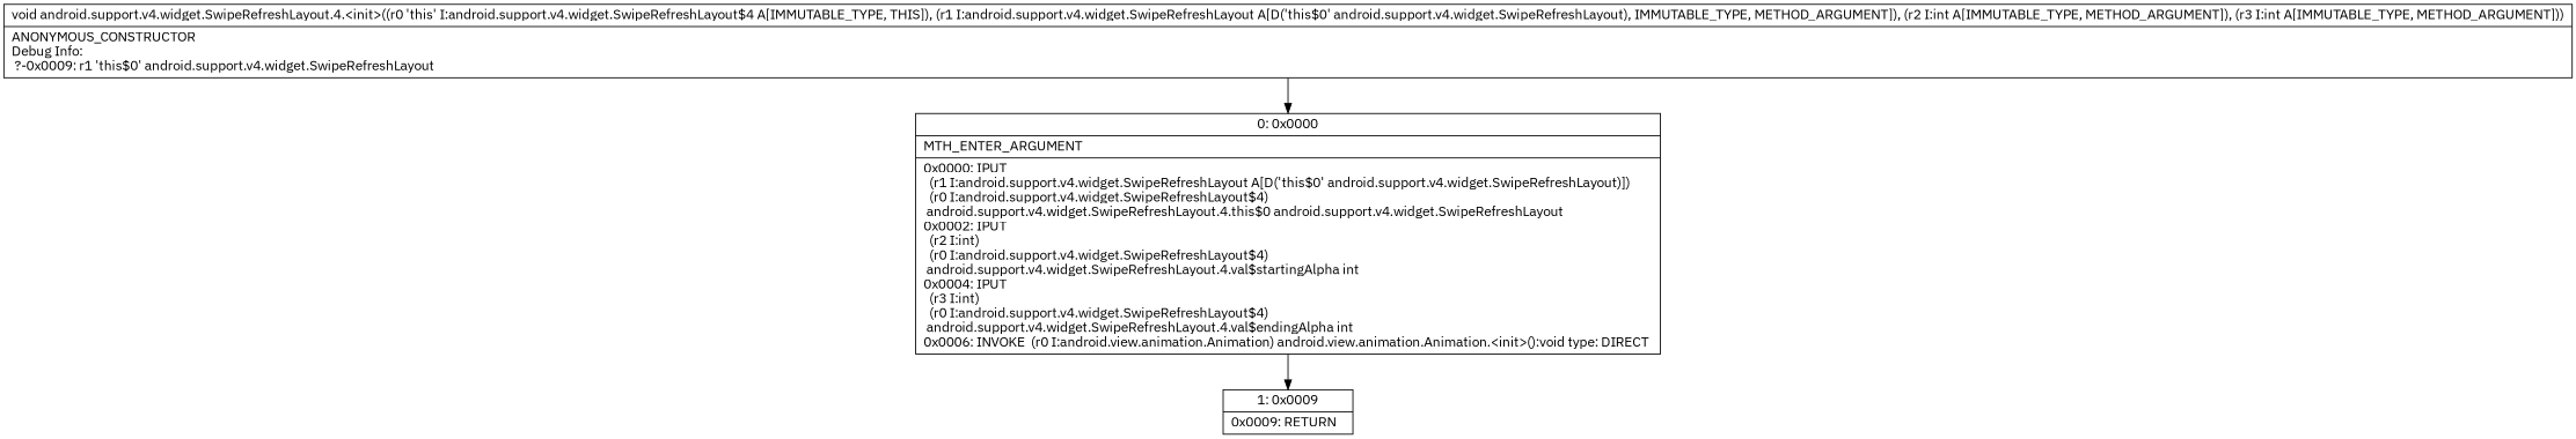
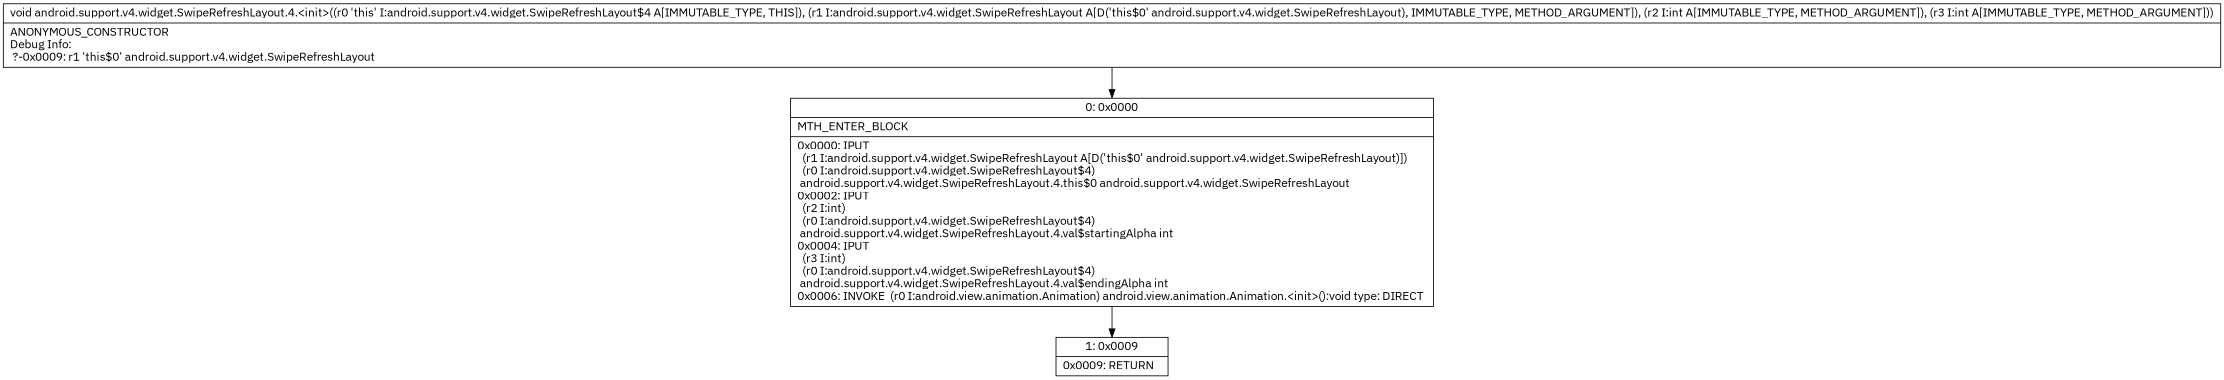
  digraph {
    fontname="IBM Plex Sans"
    node [shape=record fontname="IBM Plex Sans"]
    edge [fontname="IBM Plex Sans"]
-   n1 [label="{0\:\ 0x0000|MTH_ENTER_ARGUMENT\l|0x0000: IPUT  \l  (r1 I:android.support.v4.widget.SwipeRefreshLayout A[D('this$0' android.support.v4.widget.SwipeRefreshLayout)])\l  (r0 I:android.support.v4.widget.SwipeRefreshLayout$4)\l android.support.v4.widget.SwipeRefreshLayout.4.this$0 android.support.v4.widget.SwipeRefreshLayout \l0x0002: IPUT  \l  (r2 I:int)\l  (r0 I:android.support.v4.widget.SwipeRefreshLayout$4)\l android.support.v4.widget.SwipeRefreshLayout.4.val$startingAlpha int \l0x0004: IPUT  \l  (r3 I:int)\l  (r0 I:android.support.v4.widget.SwipeRefreshLayout$4)\l android.support.v4.widget.SwipeRefreshLayout.4.val$endingAlpha int \l0x0006: INVOKE  (r0 I:android.view.animation.Animation) android.view.animation.Animation.\<init\>():void type: DIRECT \l}"]
+   n1 [label="{0\:\ 0x0000|MTH_ENTER_BLOCK\l|0x0000: IPUT  \l  (r1 I:android.support.v4.widget.SwipeRefreshLayout A[D('this$0' android.support.v4.widget.SwipeRefreshLayout)])\l  (r0 I:android.support.v4.widget.SwipeRefreshLayout$4)\l android.support.v4.widget.SwipeRefreshLayout.4.this$0 android.support.v4.widget.SwipeRefreshLayout \l0x0002: IPUT  \l  (r2 I:int)\l  (r0 I:android.support.v4.widget.SwipeRefreshLayout$4)\l android.support.v4.widget.SwipeRefreshLayout.4.val$startingAlpha int \l0x0004: IPUT  \l  (r3 I:int)\l  (r0 I:android.support.v4.widget.SwipeRefreshLayout$4)\l android.support.v4.widget.SwipeRefreshLayout.4.val$endingAlpha int \l0x0006: INVOKE  (r0 I:android.view.animation.Animation) android.view.animation.Animation.\<init\>():void type: DIRECT \l}"]
    n2 [label="{1\:\ 0x0009|0x0009: RETURN   \l}"]
    n3 [label="{void android.support.v4.widget.SwipeRefreshLayout.4.\<init\>((r0 'this' I:android.support.v4.widget.SwipeRefreshLayout$4 A[IMMUTABLE_TYPE, THIS]), (r1 I:android.support.v4.widget.SwipeRefreshLayout A[D('this$0' android.support.v4.widget.SwipeRefreshLayout), IMMUTABLE_TYPE, METHOD_ARGUMENT]), (r2 I:int A[IMMUTABLE_TYPE, METHOD_ARGUMENT]), (r3 I:int A[IMMUTABLE_TYPE, METHOD_ARGUMENT]))  | ANONYMOUS_CONSTRUCTOR\lDebug Info:\l  ?\-0x0009: r1 'this$0' android.support.v4.widget.SwipeRefreshLayout\l}"]
    n1 -> n2
    n3 -> n1
  }
